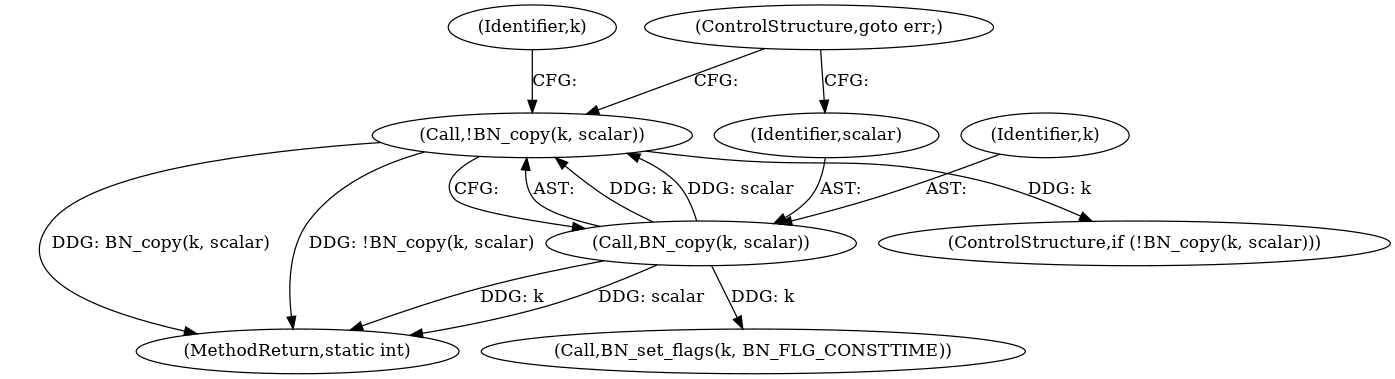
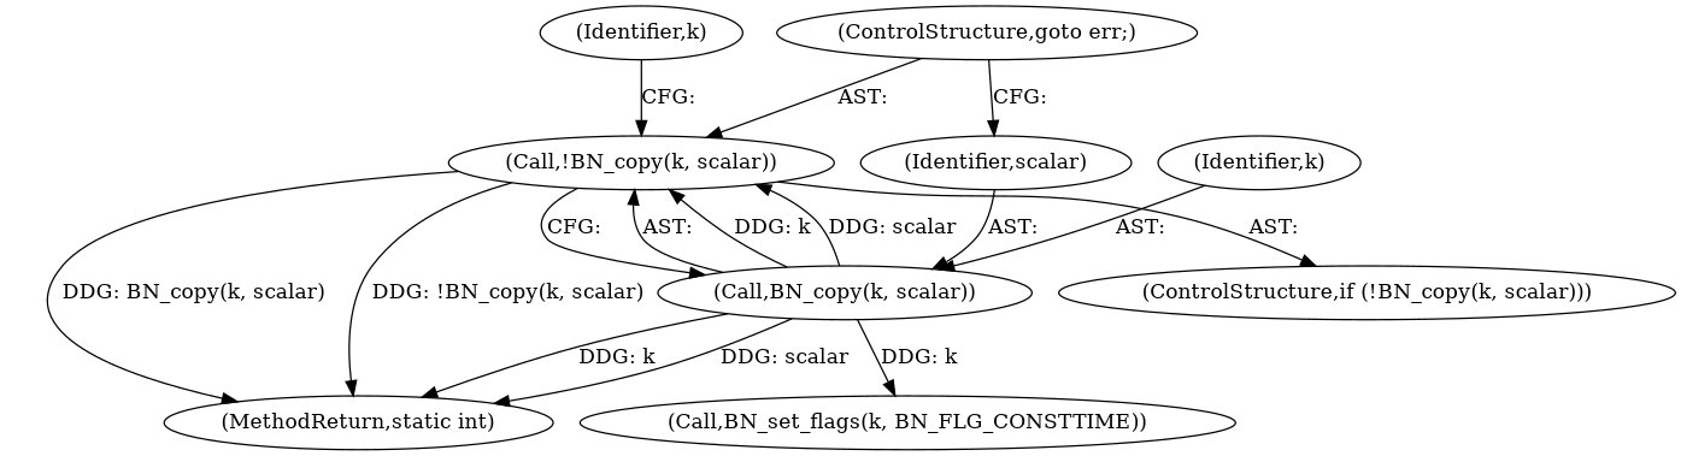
  digraph {
    n1 [label="(Call,!BN_copy(k, scalar))"]
    n2 [label="(Call,BN_copy(k, scalar))"]
    n3 [label="(ControlStructure,if (!BN_copy(k, scalar)))"]
    n4 [label="(MethodReturn,static int)"]
    n5 [label="(Call,BN_set_flags(k, BN_FLG_CONSTTIME))"]
    n6 [label="(Identifier,scalar)"]
    n7 [label="(Identifier,k)"]
    n8 [label="(ControlStructure,goto err;)"]
    n9 [label="(Identifier,k)"]
    n1 -> n2 [label="CFG: "]
-   n1 -> n3 [label="DDG: k"]
+   n1 -> n3 [label="AST: "]
    n1 -> n4 [label="DDG: BN_copy(k, scalar)"]
    n1 -> n4 [label="DDG: !BN_copy(k, scalar)"]
    n2 -> n1 [label="AST: "]
    n2 -> n1 [label="DDG: k"]
    n2 -> n1 [label="DDG: scalar"]
    n2 -> n4 [label="DDG: k"]
    n2 -> n4 [label="DDG: scalar"]
    n2 -> n5 [label="DDG: k"]
    n6 -> n2 [label="AST: "]
    n7 -> n1 [label="CFG: "]
-   n8 -> n1 [label="CFG: "]
+   n8 -> n1 [label="AST: "]
    n8 -> n6 [label="CFG: "]
    n9 -> n2 [label="AST: "]
  }
